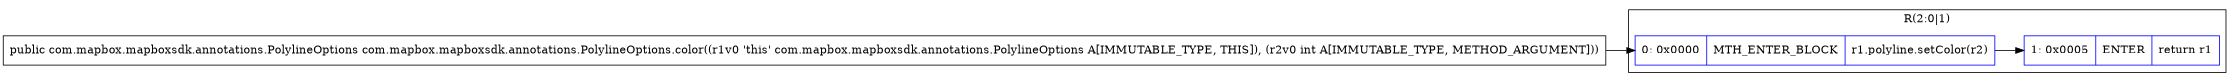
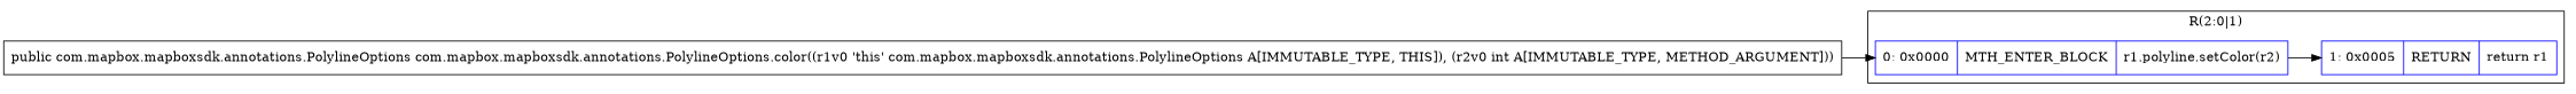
  digraph {
    rankdir=LR
    node [color=blue shape=record]
    n1 [label="{0\:\ 0x0000|MTH_ENTER_BLOCK\l|r1.polyline.setColor(r2)\l}"]
-   n2 [label="{1\:\ 0x0005|ENTER\l|return r1\l}"]
+   n2 [label="{1\:\ 0x0005|RETURN\l|return r1\l}"]
    n3 [label="{public com.mapbox.mapboxsdk.annotations.PolylineOptions com.mapbox.mapboxsdk.annotations.PolylineOptions.color((r1v0 'this' com.mapbox.mapboxsdk.annotations.PolylineOptions A[IMMUTABLE_TYPE, THIS]), (r2v0 int A[IMMUTABLE_TYPE, METHOD_ARGUMENT])) }" color=""]
    subgraph cluster_1 {
      label="R(2:0|1)"
      n1
      n2
    }
    n1 -> n2
    n3 -> n1
  }
